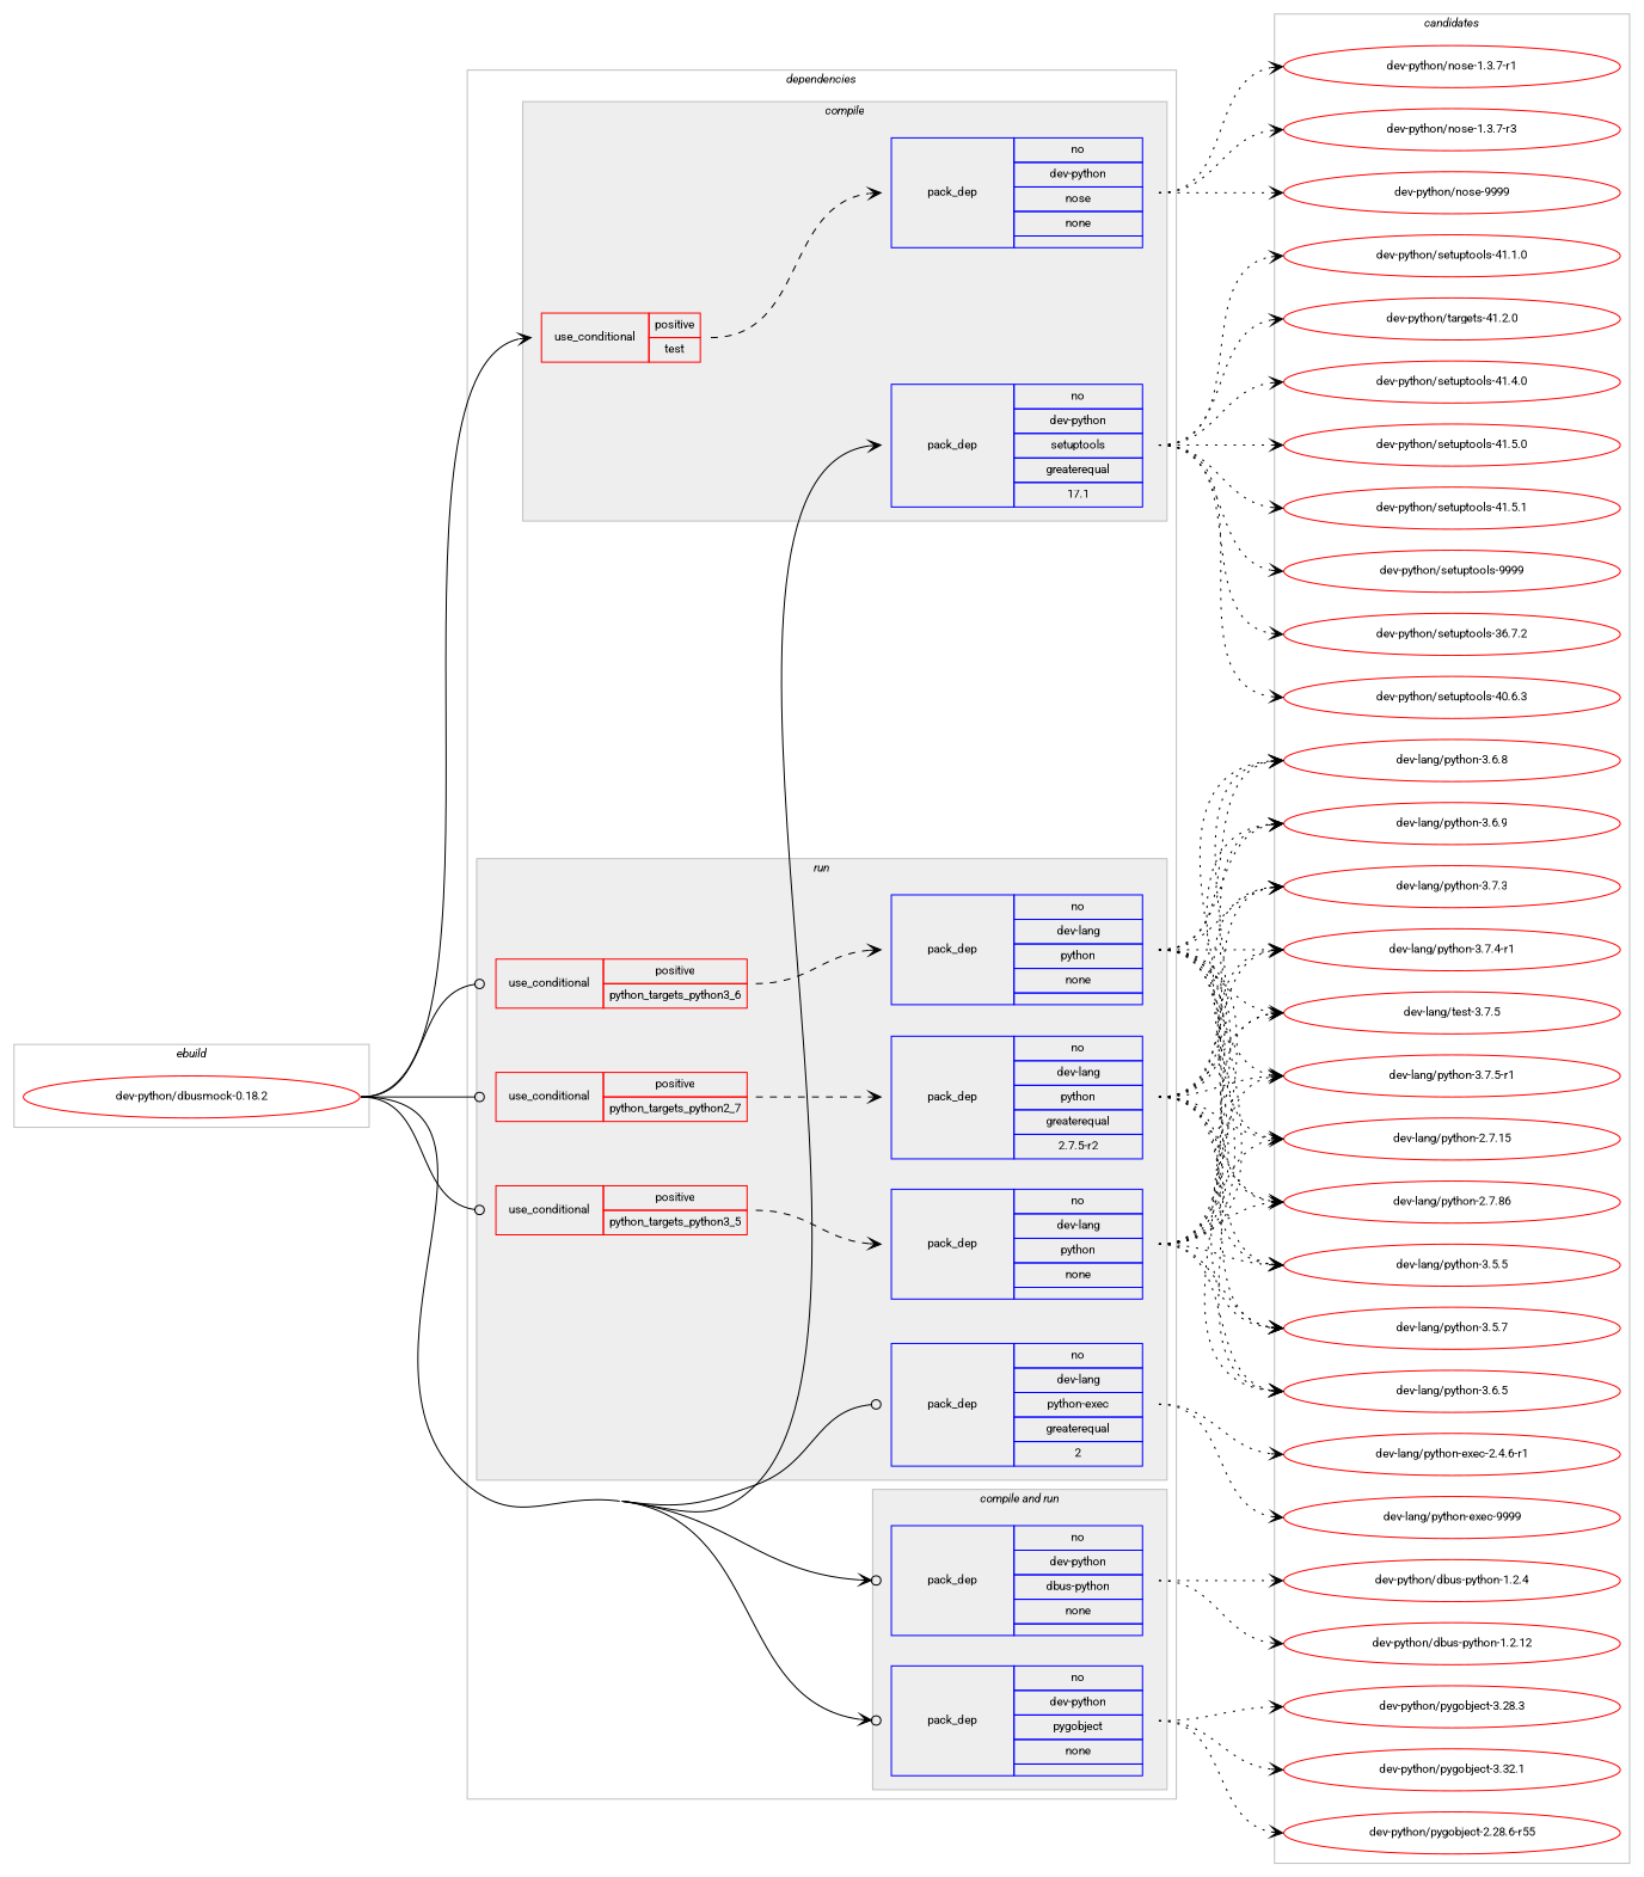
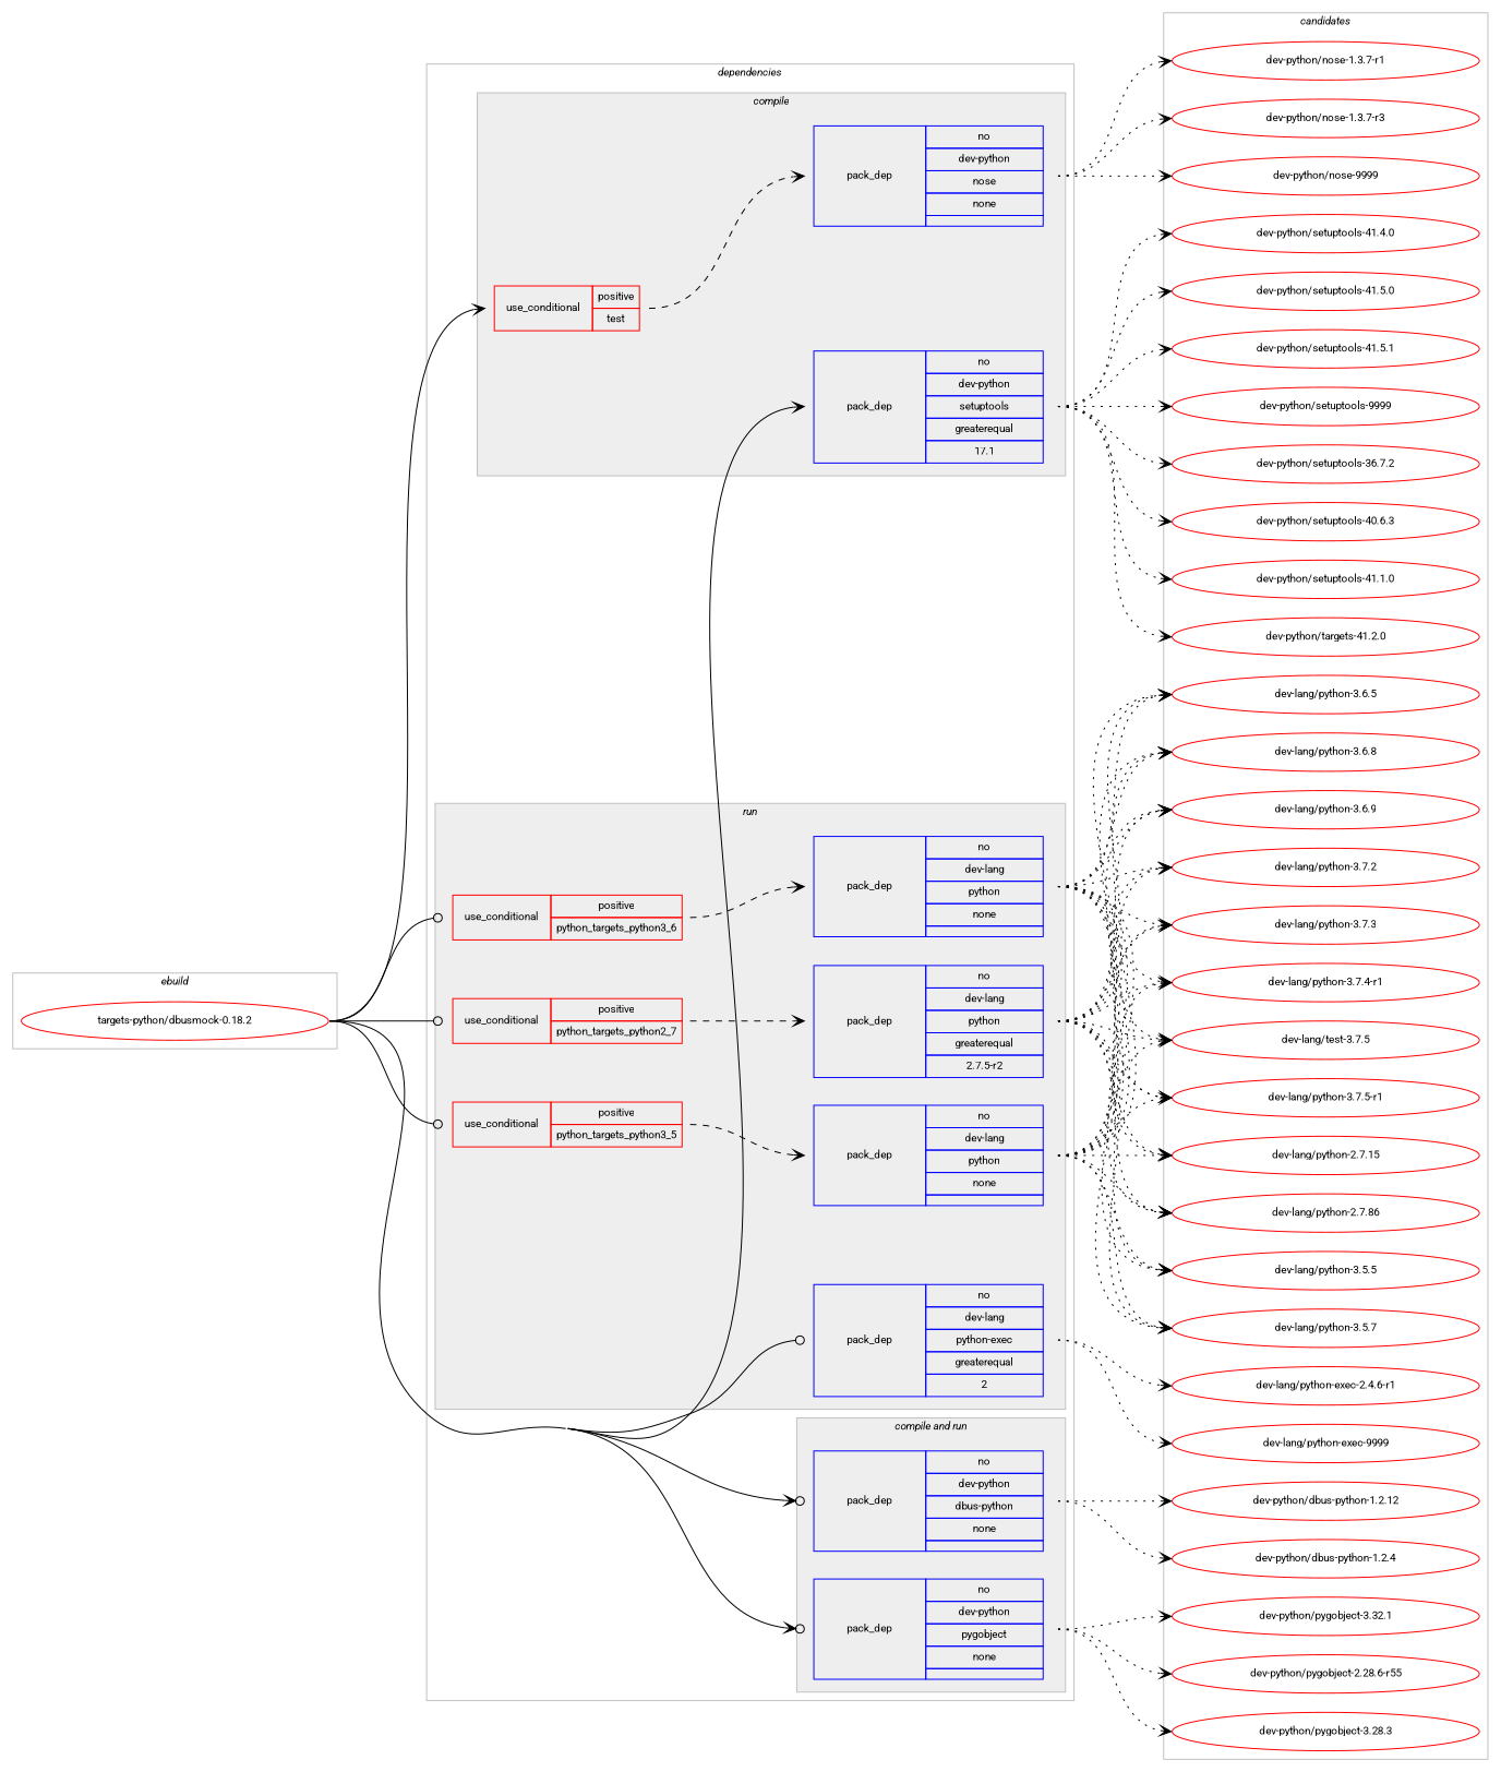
  digraph {
    compound=true
    concentrate=true
    fontname=Roboto
    fontsize=10
    newrank=true
    rankdir=LR
    ranksep=1.5
    node [color=red fontname=Roboto fontsize=10]
    edge [arrowhead=vee fontname=Roboto headport=w style=dotted tailport=e weight=100]
-   n1 [label="dev-python/dbusmock-0.18.2" width=4]
+   n1 [label="targets-python/dbusmock-0.18.2" width=4]
    n2 [color=blue label=<<TABLE BORDER="0" CELLBORDER="1" CELLSPACING="0" CELLPADDING="4" WIDTH="220"><TR><TD ROWSPAN="6" CELLPADDING="30">pack_dep</TD></TR><TR><TD WIDTH="110">no</TD></TR><TR><TD>dev-python</TD></TR><TR><TD>nose</TD></TR><TR><TD>none</TD></TR><TR><TD></TD></TR></TABLE>> shape=none]
    n3 [label=<<TABLE BORDER="0" CELLBORDER="1" CELLSPACING="0" CELLPADDING="4"><TR><TD ROWSPAN="3" CELLPADDING="10">use_conditional</TD></TR><TR><TD>positive</TD></TR><TR><TD>test</TD></TR></TABLE>> shape=none]
    n4 [color=blue label=<<TABLE BORDER="0" CELLBORDER="1" CELLSPACING="0" CELLPADDING="4" WIDTH="220"><TR><TD ROWSPAN="6" CELLPADDING="30">pack_dep</TD></TR><TR><TD WIDTH="110">no</TD></TR><TR><TD>dev-python</TD></TR><TR><TD>setuptools</TD></TR><TR><TD>greaterequal</TD></TR><TR><TD>17.1</TD></TR></TABLE>> shape=none]
    n5 [color=blue label=<<TABLE BORDER="0" CELLBORDER="1" CELLSPACING="0" CELLPADDING="4" WIDTH="220"><TR><TD ROWSPAN="6" CELLPADDING="30">pack_dep</TD></TR><TR><TD WIDTH="110">no</TD></TR><TR><TD>dev-python</TD></TR><TR><TD>dbus-python</TD></TR><TR><TD>none</TD></TR><TR><TD></TD></TR></TABLE>> shape=none]
    n6 [color=blue label=<<TABLE BORDER="0" CELLBORDER="1" CELLSPACING="0" CELLPADDING="4" WIDTH="220"><TR><TD ROWSPAN="6" CELLPADDING="30">pack_dep</TD></TR><TR><TD WIDTH="110">no</TD></TR><TR><TD>dev-python</TD></TR><TR><TD>pygobject</TD></TR><TR><TD>none</TD></TR><TR><TD></TD></TR></TABLE>> shape=none]
    n7 [color=blue label=<<TABLE BORDER="0" CELLBORDER="1" CELLSPACING="0" CELLPADDING="4" WIDTH="220"><TR><TD ROWSPAN="6" CELLPADDING="30">pack_dep</TD></TR><TR><TD WIDTH="110">no</TD></TR><TR><TD>dev-lang</TD></TR><TR><TD>python</TD></TR><TR><TD>greaterequal</TD></TR><TR><TD>2.7.5-r2</TD></TR></TABLE>> shape=none]
    n8 [label=<<TABLE BORDER="0" CELLBORDER="1" CELLSPACING="0" CELLPADDING="4"><TR><TD ROWSPAN="3" CELLPADDING="10">use_conditional</TD></TR><TR><TD>positive</TD></TR><TR><TD>python_targets_python2_7</TD></TR></TABLE>> shape=none]
    n9 [color=blue label=<<TABLE BORDER="0" CELLBORDER="1" CELLSPACING="0" CELLPADDING="4" WIDTH="220"><TR><TD ROWSPAN="6" CELLPADDING="30">pack_dep</TD></TR><TR><TD WIDTH="110">no</TD></TR><TR><TD>dev-lang</TD></TR><TR><TD>python</TD></TR><TR><TD>none</TD></TR><TR><TD></TD></TR></TABLE>> shape=none]
    n10 [label=<<TABLE BORDER="0" CELLBORDER="1" CELLSPACING="0" CELLPADDING="4"><TR><TD ROWSPAN="3" CELLPADDING="10">use_conditional</TD></TR><TR><TD>positive</TD></TR><TR><TD>python_targets_python3_5</TD></TR></TABLE>> shape=none]
    n11 [color=blue label=<<TABLE BORDER="0" CELLBORDER="1" CELLSPACING="0" CELLPADDING="4" WIDTH="220"><TR><TD ROWSPAN="6" CELLPADDING="30">pack_dep</TD></TR><TR><TD WIDTH="110">no</TD></TR><TR><TD>dev-lang</TD></TR><TR><TD>python</TD></TR><TR><TD>none</TD></TR><TR><TD></TD></TR></TABLE>> shape=none]
    n12 [label=<<TABLE BORDER="0" CELLBORDER="1" CELLSPACING="0" CELLPADDING="4"><TR><TD ROWSPAN="3" CELLPADDING="10">use_conditional</TD></TR><TR><TD>positive</TD></TR><TR><TD>python_targets_python3_6</TD></TR></TABLE>> shape=none]
    n13 [color=blue label=<<TABLE BORDER="0" CELLBORDER="1" CELLSPACING="0" CELLPADDING="4" WIDTH="220"><TR><TD ROWSPAN="6" CELLPADDING="30">pack_dep</TD></TR><TR><TD WIDTH="110">no</TD></TR><TR><TD>dev-lang</TD></TR><TR><TD>python-exec</TD></TR><TR><TD>greaterequal</TD></TR><TR><TD>2</TD></TR></TABLE>> shape=none]
    n14 [label="dev-python/nose-1.3.7-r1" width=4]
    n15 [label="dev-python/nose-1.3.7-r3" width=4]
    n16 [label="dev-python/nose-9999" width=4]
    n17 [label="dev-python/setuptools-36.7.2" width=4]
    n18 [label="dev-python/setuptools-40.6.3" width=4]
    n19 [label="dev-python/setuptools-41.1.0" width=4]
    n20 [label="dev-python/targets-41.2.0" width=4]
    n21 [label="dev-python/setuptools-41.4.0" width=4]
    n22 [label="dev-python/setuptools-41.5.0" width=4]
    n23 [label="dev-python/setuptools-41.5.1" width=4]
    n24 [label="dev-python/setuptools-9999" width=4]
    n25 [label="dev-python/dbus-python-1.2.12" width=4]
    n26 [label="dev-python/dbus-python-1.2.4" width=4]
    n27 [label="dev-python/pygobject-2.28.6-r55" width=4]
    n28 [label="dev-python/pygobject-3.28.3" width=4]
    n29 [label="dev-python/pygobject-3.32.1" width=4]
    n30 [label="dev-lang/python-2.7.15" width=4]
    n31 [label="dev-lang/python-2.7.86" width=4]
    n32 [label="dev-lang/python-3.5.5" width=4]
    n33 [label="dev-lang/python-3.5.7" width=4]
    n34 [label="dev-lang/python-3.6.5" width=4]
    n35 [label="dev-lang/python-3.6.8" width=4]
    n36 [label="dev-lang/python-3.6.9" width=4]
+   n37 [label="dev-lang/python-3.7.2" width=4]
    n38 [label="dev-lang/python-3.7.3" width=4]
    n39 [label="dev-lang/python-3.7.4-r1" width=4]
    n40 [label="dev-lang/test-3.7.5" width=4]
    n41 [label="dev-lang/python-3.7.5-r1" width=4]
    n42 [label="dev-lang/python-exec-2.4.6-r1" width=4]
    n43 [label="dev-lang/python-exec-9999" width=4]
    subgraph cluster_1 {
      color=gray
      label=<<i>ebuild</i>>
      rank=same
      n1
    }
    subgraph cluster_2 {
      color=gray
      label=<<i>dependencies</i>>
      subgraph cluster_3 {
        color=gray
        fillcolor="#eeeeee"
        label=<<i>compile</i>>
        style=filled
        subgraph sub_4 {
          color=gray
          fillcolor="#eeeeee"
          label=<<i>compile</i>>
          style=filled
          n3
          subgraph sub_5 {
            color=gray
            fillcolor="#eeeeee"
            label=<<i>compile</i>>
            style=filled
            n2
          }
        }
        subgraph sub_6 {
          color=gray
          fillcolor="#eeeeee"
          label=<<i>compile</i>>
          style=filled
          n4
        }
      }
      subgraph cluster_7 {
        color=gray
        fillcolor="#eeeeee"
        label=<<i>compile and run</i>>
        style=filled
        subgraph sub_8 {
          color=gray
          fillcolor="#eeeeee"
          label=<<i>compile and run</i>>
          style=filled
          n5
        }
        subgraph sub_9 {
          color=gray
          fillcolor="#eeeeee"
          label=<<i>compile and run</i>>
          style=filled
          n6
        }
      }
      subgraph cluster_10 {
        color=gray
        fillcolor="#eeeeee"
        label=<<i>run</i>>
        style=filled
        subgraph sub_11 {
          color=gray
          fillcolor="#eeeeee"
          label=<<i>run</i>>
          style=filled
          n8
          subgraph sub_12 {
            color=gray
            fillcolor="#eeeeee"
            label=<<i>run</i>>
            style=filled
            n7
          }
        }
        subgraph sub_13 {
          color=gray
          fillcolor="#eeeeee"
          label=<<i>run</i>>
          style=filled
          n10
          subgraph sub_14 {
            color=gray
            fillcolor="#eeeeee"
            label=<<i>run</i>>
            style=filled
            n9
          }
        }
        subgraph sub_15 {
          color=gray
          fillcolor="#eeeeee"
          label=<<i>run</i>>
          style=filled
          n12
          subgraph sub_16 {
            color=gray
            fillcolor="#eeeeee"
            label=<<i>run</i>>
            style=filled
            n11
          }
        }
        subgraph sub_17 {
          color=gray
          fillcolor="#eeeeee"
          label=<<i>run</i>>
          style=filled
          n13
        }
      }
    }
    subgraph cluster_18 {
      color=gray
      label=<<i>candidates</i>>
      rank=same
      subgraph sub_19 {
        color=black
        label=<<i>candidates</i>>
        nodesep=1
        rank=same
        n14
        n15
        n16
      }
      subgraph sub_20 {
        color=black
        label=<<i>candidates</i>>
        nodesep=1
        rank=same
        n17
        n18
        n19
        n20
        n21
        n22
        n23
        n24
      }
      subgraph sub_21 {
        color=black
        label=<<i>candidates</i>>
        nodesep=1
        rank=same
        n25
        n26
      }
      subgraph sub_22 {
        color=black
        label=<<i>candidates</i>>
        nodesep=1
        rank=same
        n27
        n28
        n29
      }
      subgraph sub_23 {
        color=black
        label=<<i>candidates</i>>
        nodesep=1
        rank=same
        n30
        n31
        n32
        n33
        n34
        n35
        n36
+       n37
        n38
        n39
        n40
        n41
      }
      subgraph sub_24 {
        color=black
        label=<<i>candidates</i>>
        nodesep=1
        rank=same
        n30
        n31
        n32
        n33
        n34
        n35
        n36
+       n37
        n38
        n39
        n40
        n41
      }
      subgraph sub_25 {
        color=black
        label=<<i>candidates</i>>
        nodesep=1
        rank=same
        n30
        n31
        n32
        n33
        n34
        n35
        n36
+       n37
        n38
        n39
        n40
        n41
      }
      subgraph sub_26 {
        color=black
        label=<<i>candidates</i>>
        nodesep=1
        rank=same
        n42
        n43
      }
    }
    n1 -> n3 [style=solid weight=20]
    n1 -> n4 [style=solid weight=20]
    n1 -> n5 [arrowhead=odotvee style=solid weight=20]
    n1 -> n6 [arrowhead=odotvee style=solid weight=20]
    n1 -> n8 [arrowhead=odot style=solid weight=20]
    n1 -> n10 [arrowhead=odot style=solid weight=20]
    n1 -> n12 [arrowhead=odot style=solid weight=20]
    n1 -> n13 [arrowhead=odot style=solid weight=20]
    n2 -> n14
    n2 -> n15
    n2 -> n16
    n3 -> n2 [style=dashed weight=20]
    n4 -> n17
    n4 -> n18
    n4 -> n19
    n4 -> n20
    n4 -> n21
    n4 -> n22
    n4 -> n23
    n4 -> n24
    n5 -> n25
    n5 -> n26
    n6 -> n27
    n6 -> n28
    n6 -> n29
    n7 -> n30
    n7 -> n31
    n7 -> n32
    n7 -> n33
    n7 -> n34
    n7 -> n35
    n7 -> n36
+   n7 -> n37
    n7 -> n38
    n7 -> n39
    n7 -> n40
    n7 -> n41
    n8 -> n7 [style=dashed weight=20]
    n9 -> n30
    n9 -> n31
    n9 -> n32
    n9 -> n33
    n9 -> n34
    n9 -> n35
    n9 -> n36
+   n9 -> n37
    n9 -> n38
    n9 -> n39
    n9 -> n40
    n9 -> n41
    n10 -> n9 [style=dashed weight=20]
    n11 -> n30
    n11 -> n31
    n11 -> n32
    n11 -> n33
    n11 -> n34
    n11 -> n35
    n11 -> n36
+   n11 -> n37
    n11 -> n38
    n11 -> n39
    n11 -> n40
    n11 -> n41
    n12 -> n11 [style=dashed weight=20]
    n13 -> n42
    n13 -> n43
  }
